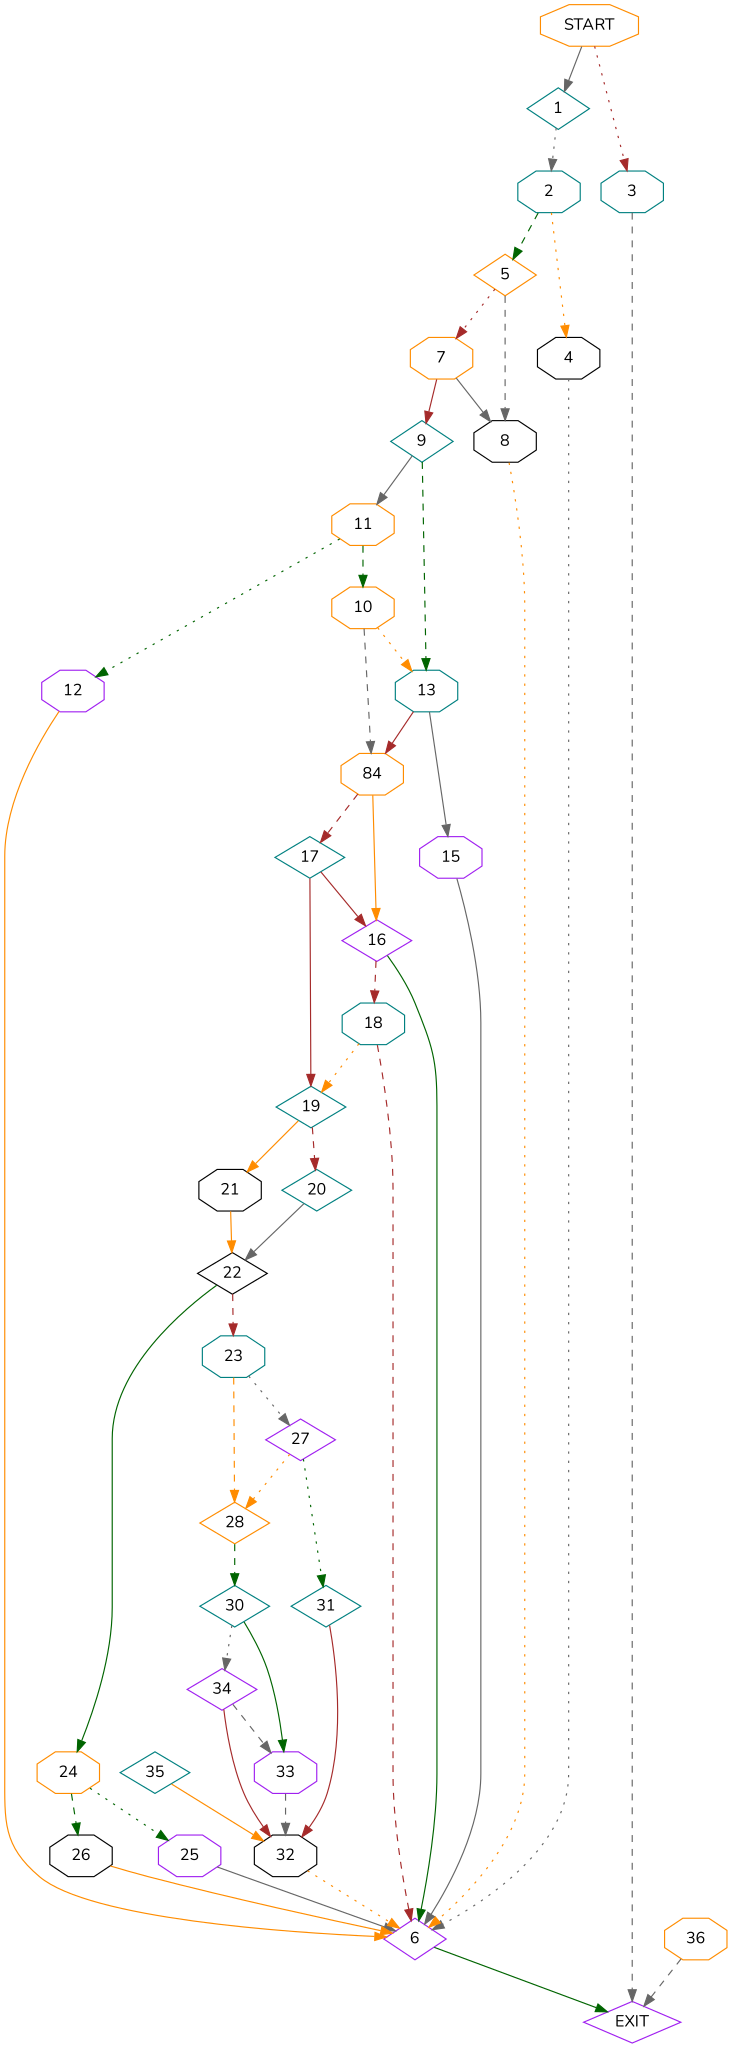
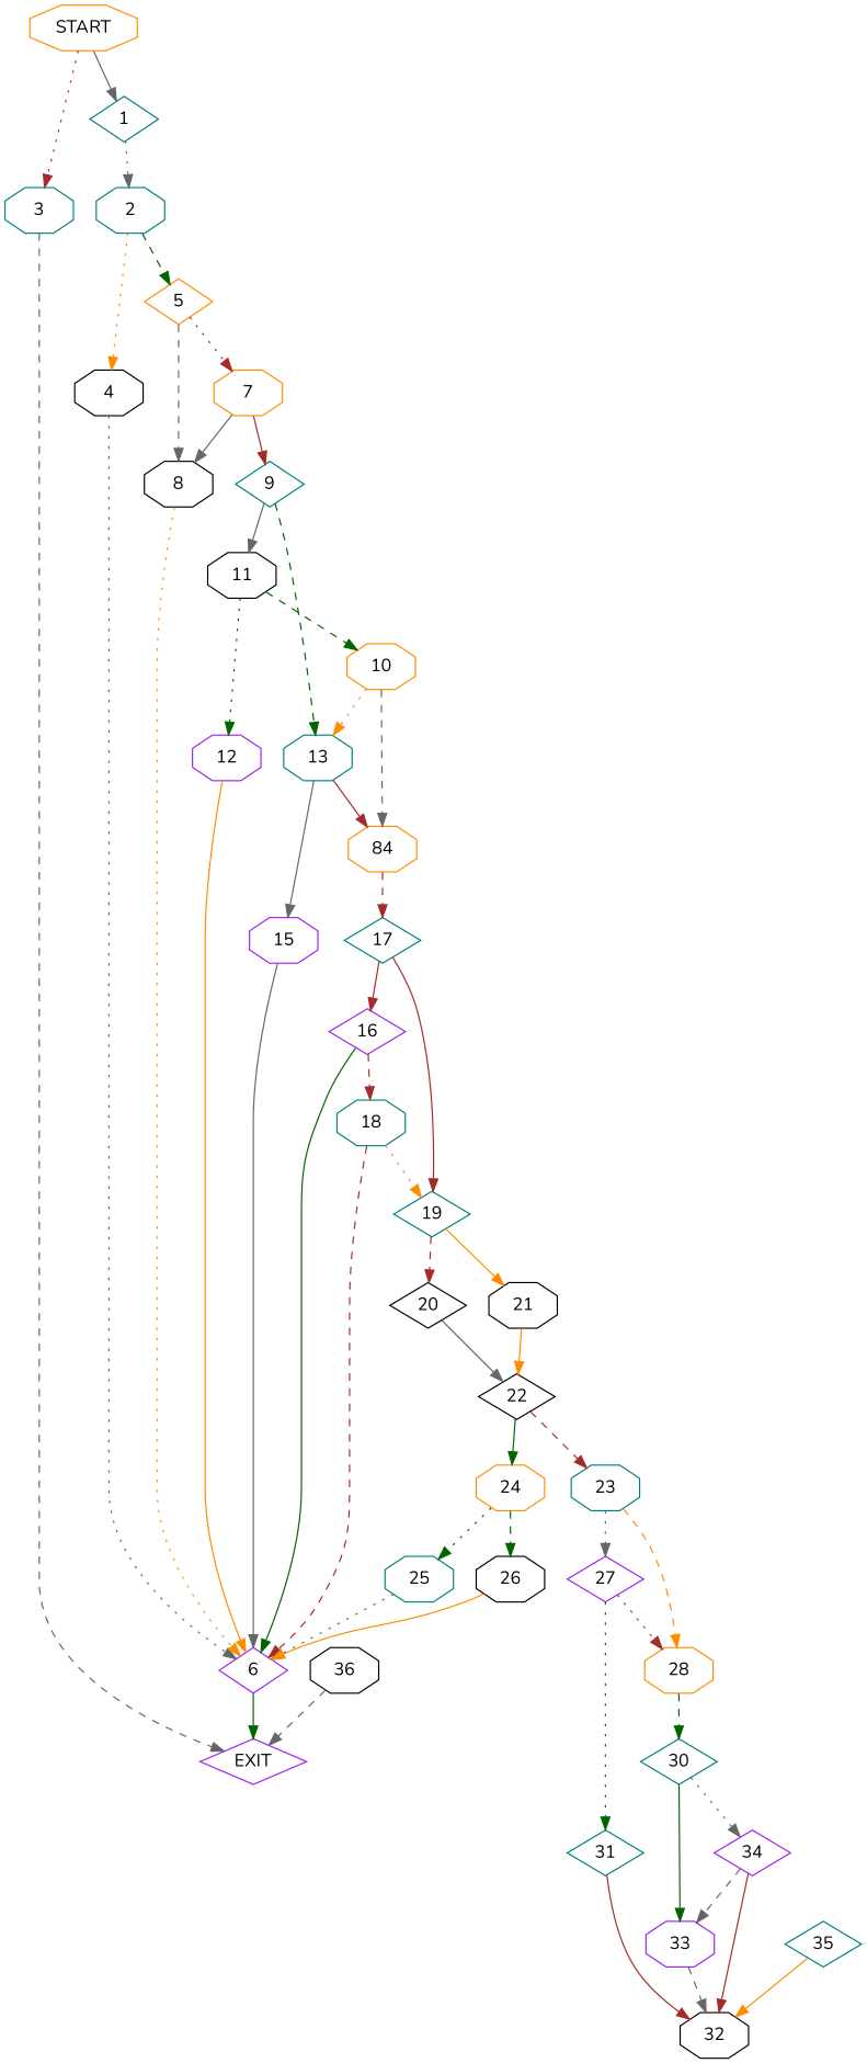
  digraph {
    fontname=Nunito
    node [color=teal fontname=Nunito shape=octagon]
    edge [color=gray40 fontname=Nunito style=solid]
    n1 [color=darkorange label=START]
    1 [shape=diamond]
    3
    2
    n5 [color=purple label=EXIT shape=diamond]
    4 [color=black]
    5 [color=darkorange shape=diamond]
    6 [color=purple shape=diamond]
    7 [color=darkorange]
    8 [color=black]
    9 [shape=diamond]
-   11 [color=darkorange]
+   11 [color=black]
    13
    10 [color=darkorange]
    n15 [color=darkorange label=84]
    12 [color=purple]
    15 [color=purple]
    16 [color=purple shape=diamond]
    17 [shape=diamond]
    18
    19 [shape=diamond]
-   20 [shape=diamond]
+   20 [color=black shape=diamond]
    21 [color=black]
    22 [color=black shape=diamond]
    23
    24 [color=darkorange]
    27 [color=purple shape=diamond]
-   28 [color=darkorange shape=diamond]
-   25 [color=purple]
+   28 [color=darkorange]
+   25
    26 [color=black]
    31 [shape=diamond]
    30 [shape=diamond]
    32 [color=black]
    33 [color=purple]
    34 [color=purple shape=diamond]
    35 [shape=diamond]
-   36 [color=darkorange]
+   36 [color=black]
    n1 -> 1
    n1 -> 3 [color=brown style=dotted]
    1 -> 2 [style=dotted]
    3 -> n5 [style=dashed]
    2 -> 4 [color=darkorange style=dotted]
    2 -> 5 [color=darkgreen style=dashed]
    4 -> 6 [style=dotted]
    5 -> 7 [color=brown style=dotted]
    5 -> 8 [style=dashed]
    6 -> n5 [color=darkgreen]
    7 -> 8
    7 -> 9 [color=brown]
    8 -> 6 [color=darkorange style=dotted]
    9 -> 11
    9 -> 13 [color=darkgreen style=dashed]
    11 -> 10 [color=darkgreen style=dashed]
    11 -> 12 [color=darkgreen style=dotted]
    13 -> n15 [color=brown]
    13 -> 15
    10 -> 13 [color=darkorange style=dotted]
    10 -> n15 [style=dashed]
-   n15 -> 16 [color=darkorange]
    n15 -> 17 [color=brown style=dashed]
    12 -> 6 [color=darkorange]
    15 -> 6
    16 -> 6 [color=darkgreen]
    16 -> 18 [color=brown style=dashed]
    17 -> 16 [color=brown]
    17 -> 19 [color=brown]
    18 -> 6 [color=brown style=dashed]
    18 -> 19 [color=darkorange style=dotted]
    19 -> 20 [color=brown style=dashed]
    19 -> 21 [color=darkorange]
    20 -> 22
    21 -> 22 [color=darkorange]
    22 -> 23 [color=brown style=dashed]
    22 -> 24 [color=darkgreen]
    23 -> 27 [style=dotted]
    23 -> 28 [color=darkorange style=dashed]
    24 -> 25 [color=darkgreen style=dotted]
    24 -> 26 [color=darkgreen style=dashed]
-   27 -> 28 [color=darkorange style=dotted]
+   27 -> 28 [color=brown style=dotted]
    27 -> 31 [color=darkgreen style=dotted]
    28 -> 30 [color=darkgreen style=dashed]
-   25 -> 6
+   25 -> 6 [style=dotted]
    26 -> 6 [color=darkorange]
    31 -> 32 [color=brown]
    30 -> 33 [color=darkgreen]
    30 -> 34 [style=dotted]
-   32 -> 6 [color=darkorange style=dotted]
    33 -> 32 [style=dashed]
    34 -> 32 [color=brown]
    34 -> 33 [style=dashed]
    35 -> 32 [color=darkorange]
    36 -> n5 [style=dashed]
  }
